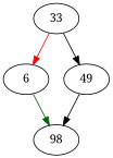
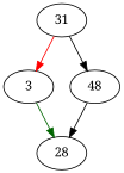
  strict digraph {
    fontname="Noto Serif"
    node [fontname="Noto Serif"]
    edge [fontname="Noto Serif"]
-   3 [entry=true label=6]
-   28 [label=98]
-   31 [label=33]
-   49
+   3 [entry=true]
+   28
+   31
+   49 [label=48]
    3 -> 28 [color=darkgreen cond=true]
    31 -> 3 [color=red cond=false]
    31 -> 49
    49 -> 28
  }
